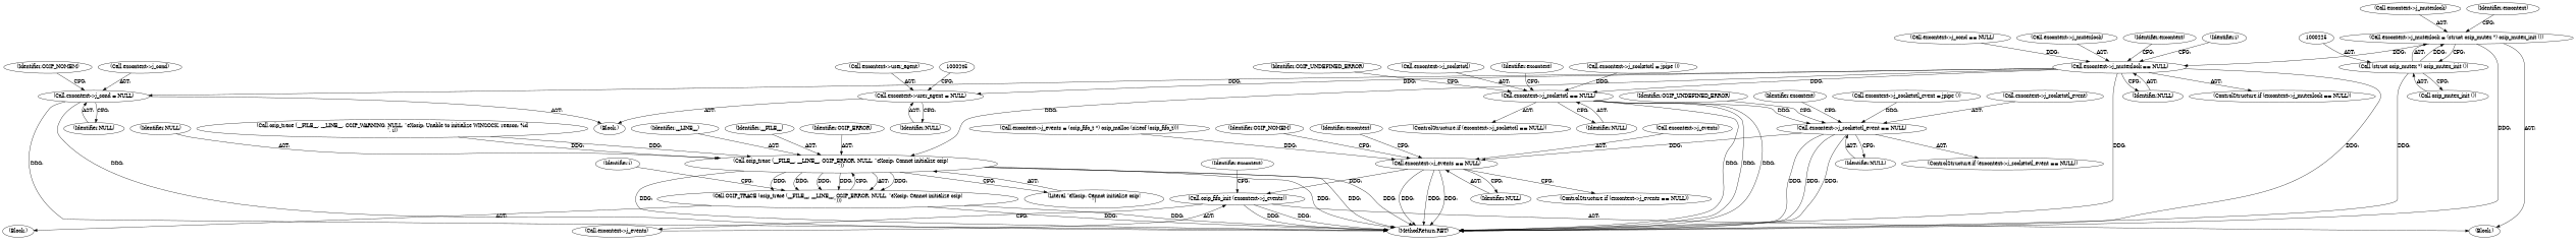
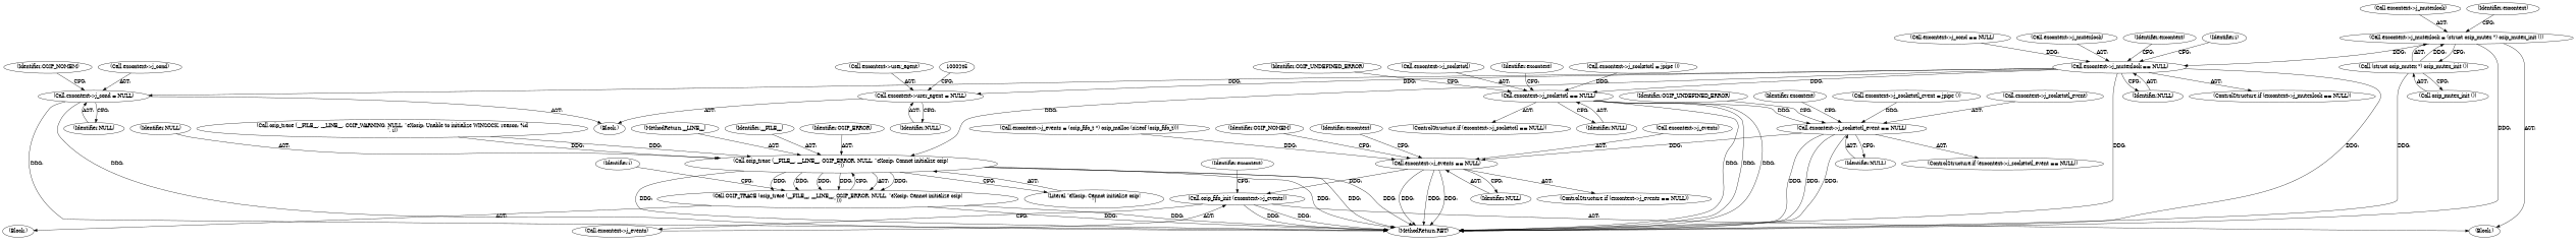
  digraph {
    n1 [label="(Call,excontext->j_mutexlock = (struct osip_mutex *) osip_mutex_init ())"]
    n2 [label="(Call,(struct osip_mutex *) osip_mutex_init ())"]
    n3 [label="(Call,excontext->j_mutexlock == NULL)"]
    n4 [label="(MethodReturn,RET)"]
    n5 [label="(Block,)"]
    n6 [label="(Call,osip_mutex_init ())"]
    n7 [label="(Call,excontext->user_agent = NULL)"]
    n8 [label="(Call,excontext->j_cond = NULL)"]
    n9 [label="(Call,osip_trace (__FILE__, __LINE__, OSIP_ERROR, NULL, \"eXosip: Cannot initialize osip!\n\"))"]
    n10 [label="(Call,excontext->j_socketctl == NULL)"]
    n11 [label="(Identifier,NULL)"]
    n12 [label="(ControlStructure,if (excontext->j_mutexlock == NULL))"]
    n13 [label="(Identifier,NULL)"]
    n14 [label="(Block,)"]
    n15 [label="(Identifier,NULL)"]
    n16 [label="(Call,OSIP_TRACE (osip_trace (__FILE__, __LINE__, OSIP_ERROR, NULL, \"eXosip: Cannot initialize osip!\n\")))"]
    n17 [label="(Literal,\"eXosip: Cannot initialize osip!\n\")"]
    n18 [label="(Call,excontext->j_socketctl_event == NULL)"]
    n19 [label="(ControlStructure,if (excontext->j_socketctl == NULL))"]
    n20 [label="(Identifier,NULL)"]
    n21 [label="(Block,)"]
    n22 [label="(Call,excontext->j_events == NULL)"]
    n23 [label="(Identifier,NULL)"]
    n24 [label="(ControlStructure,if (excontext->j_socketctl_event == NULL))"]
    n25 [label="(Call,osip_fifo_init (excontext->j_events))"]
    n26 [label="(Identifier,NULL)"]
    n27 [label="(ControlStructure,if (excontext->j_events == NULL))"]
    n28 [label="(Call,excontext->j_events)"]
    n29 [label="(Call,excontext->j_cond)"]
    n30 [label="(Call,excontext->j_mutexlock)"]
    n31 [label="(Identifier,OSIP_UNDEFINED_ERROR)"]
    n32 [label="(Identifier,excontext)"]
    n33 [label="(Identifier,i)"]
    n34 [label="(Identifier,excontext)"]
    n35 [label="(Identifier,OSIP_ERROR)"]
    n36 [label="(Identifier,excontext)"]
    n37 [label="(Identifier,excontext)"]
    n38 [label="(Call,excontext->j_events)"]
    n39 [label="(Call,excontext->j_socketctl = jpipe ())"]
    n40 [label="(Identifier,NULL)"]
    n41 [label="(Call,excontext->j_cond == NULL)"]
    n42 [label="(Identifier,OSIP_UNDEFINED_ERROR)"]
    n43 [label="(Call,excontext->j_events = (osip_fifo_t *) osip_malloc (sizeof (osip_fifo_t)))"]
    n44 [label="(Identifier,excontext)"]
    n45 [label="(Call,excontext->j_socketctl_event = jpipe ())"]
    n46 [label="(Call,osip_trace (__FILE__, __LINE__, OSIP_WARNING, NULL, \"eXosip: Unable to initialize WINSOCK, reason: %d\n\", i))"]
    n47 [label="(Call,excontext->j_mutexlock)"]
    n48 [label="(Call,excontext->j_socketctl)"]
    n49 [label="(Identifier,OSIP_NOMEM)"]
-   n50 [label="(Identifier,__LINE__)"]
+   n50 [label="(MethodReturn,__LINE__)"]
    n51 [label="(Identifier,__FILE__)"]
    n52 [label="(Call,excontext->j_socketctl_event)"]
    n53 [label="(Identifier,i)"]
    n54 [label="(Identifier,OSIP_NOMEM)"]
    n55 [label="(Identifier,excontext)"]
    n56 [label="(Call,excontext->user_agent)"]
-   1000225
    1000245
    n1 -> n2 [label="CFG: "]
    n1 -> n3 [label="DDG: "]
    n1 -> n4 [label="DDG: "]
    n1 -> n5 [label="AST: "]
    n2 -> n1 [label="AST: "]
    n2 -> n1 [label="DDG: "]
    n2 -> n4 [label="DDG: "]
    n2 -> n6 [label="CFG: "]
    n3 -> n4 [label="DDG: "]
    n3 -> n4 [label="DDG: "]
    n3 -> n7 [label="DDG: "]
    n3 -> n8 [label="DDG: "]
    n3 -> n9 [label="DDG: "]
    n3 -> n10 [label="DDG: "]
    n3 -> n11 [label="CFG: "]
    n3 -> n12 [label="AST: "]
    n6 -> n2 [label="AST: "]
    n7 -> n13 [label="CFG: "]
    n7 -> n14 [label="AST: "]
    n8 -> n4 [label="DDG: "]
    n8 -> n4 [label="DDG: "]
    n8 -> n14 [label="AST: "]
    n8 -> n15 [label="CFG: "]
    n9 -> n4 [label="DDG: "]
    n9 -> n4 [label="DDG: "]
    n9 -> n4 [label="DDG: "]
    n9 -> n4 [label="DDG: "]
    n9 -> n16 [label="AST: "]
    n9 -> n16 [label="DDG: "]
    n9 -> n16 [label="DDG: "]
    n9 -> n16 [label="DDG: "]
    n9 -> n16 [label="DDG: "]
    n9 -> n16 [label="DDG: "]
    n9 -> n17 [label="CFG: "]
    n10 -> n4 [label="DDG: "]
    n10 -> n4 [label="DDG: "]
    n10 -> n4 [label="DDG: "]
    n10 -> n18 [label="DDG: "]
    n10 -> n19 [label="AST: "]
    n10 -> n20 [label="CFG: "]
    n11 -> n3 [label="AST: "]
    n13 -> n7 [label="AST: "]
    n15 -> n8 [label="AST: "]
    n16 -> n4 [label="DDG: "]
    n16 -> n4 [label="DDG: "]
    n16 -> n9 [label="CFG: "]
    n16 -> n21 [label="AST: "]
    n17 -> n9 [label="AST: "]
    n18 -> n4 [label="DDG: "]
    n18 -> n4 [label="DDG: "]
    n18 -> n4 [label="DDG: "]
    n18 -> n22 [label="DDG: "]
    n18 -> n23 [label="CFG: "]
    n18 -> n24 [label="AST: "]
    n20 -> n10 [label="AST: "]
    n22 -> n4 [label="DDG: "]
    n22 -> n4 [label="DDG: "]
    n22 -> n4 [label="DDG: "]
    n22 -> n25 [label="DDG: "]
    n22 -> n26 [label="CFG: "]
-   n22 -> n27 [label="CFG: "]
+   n22 -> n27 [label="AST: "]
    n23 -> n18 [label="AST: "]
    n25 -> n4 [label="DDG: "]
    n25 -> n4 [label="DDG: "]
    n25 -> n5 [label="AST: "]
    n25 -> n28 [label="CFG: "]
    n26 -> n22 [label="AST: "]
    n28 -> n25 [label="AST: "]
    n29 -> n8 [label="AST: "]
    n30 -> n1 [label="AST: "]
    n31 -> n18 [label="CFG: "]
    n32 -> n18 [label="CFG: "]
    n33 -> n3 [label="CFG: "]
    n34 -> n25 [label="CFG: "]
    n35 -> n9 [label="AST: "]
    n36 -> n22 [label="CFG: "]
    n37 -> n10 [label="CFG: "]
    n38 -> n22 [label="AST: "]
    n39 -> n10 [label="DDG: "]
    n40 -> n9 [label="AST: "]
    n41 -> n3 [label="DDG: "]
    n42 -> n10 [label="CFG: "]
    n43 -> n22 [label="DDG: "]
    n44 -> n1 [label="CFG: "]
    n45 -> n18 [label="DDG: "]
    n46 -> n9 [label="DDG: "]
    n46 -> n9 [label="DDG: "]
    n47 -> n3 [label="AST: "]
    n48 -> n10 [label="AST: "]
    n49 -> n8 [label="CFG: "]
    n50 -> n9 [label="AST: "]
    n51 -> n9 [label="AST: "]
    n52 -> n18 [label="AST: "]
    n53 -> n16 [label="CFG: "]
    n54 -> n22 [label="CFG: "]
    n55 -> n3 [label="CFG: "]
    n56 -> n7 [label="AST: "]
-   1000225 -> n2 [label="AST: "]
    1000245 -> n7 [label="CFG: "]
  }
